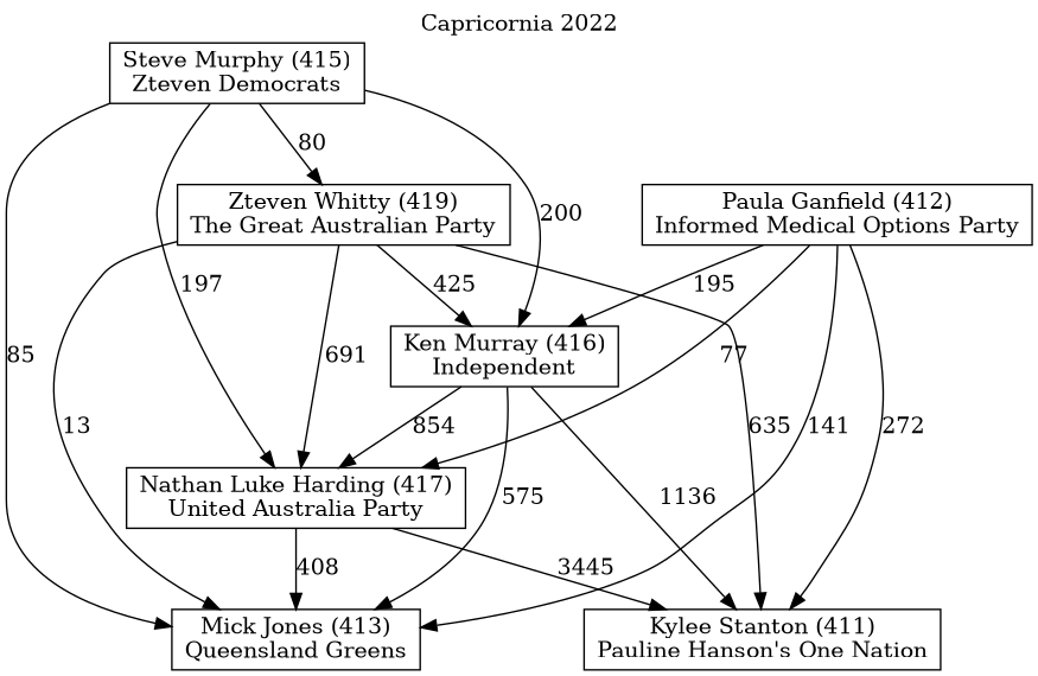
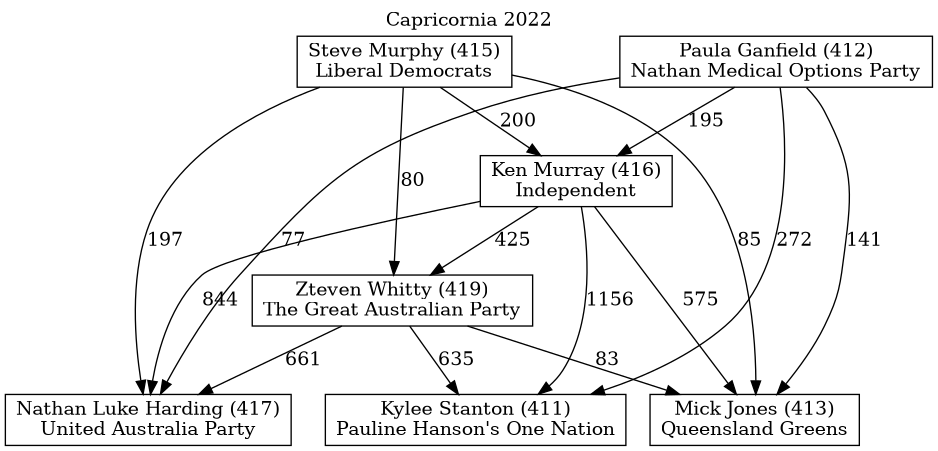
  digraph {
    label="Capricornia 2022"
    labelloc=t
    mclimit=2
    node [shape=box]
    n1 [label="Kylee Stanton (411)\nPauline Hanson's One Nation"]
    n2 [label="Mick Jones (413)\nQueensland Greens"]
    n3 [label="Nathan Luke Harding (417)\nUnited Australia Party"]
    n4 [label="Ken Murray (416)\nIndependent"]
    n5 [label="Zteven Whitty (419)\nThe Great Australian Party"]
-   n6 [label="Steve Murphy (415)\nZteven Democrats"]
-   n7 [label="Paula Ganfield (412)\nInformed Medical Options Party"]
-   n3 -> n1 [label=3445]
-   n3 -> n2 [label=408]
-   n4 -> n1 [label=1136]
+   n6 [label="Steve Murphy (415)\nLiberal Democrats"]
+   n7 [label="Paula Ganfield (412)\nNathan Medical Options Party"]
+   n4 -> n1 [label=1156]
    n4 -> n2 [label=575]
-   n4 -> n3 [label=854]
+   n4 -> n3 [label=844]
    n5 -> n1 [label=635]
-   n5 -> n2 [label=13]
-   n5 -> n3 [label=691]
-   n5 -> n4 [label=425]
+   n5 -> n2 [label=83]
+   n5 -> n3 [label=661]
+   n4 -> n5 [label=425]
    n6 -> n2 [label=85]
    n6 -> n3 [label=197]
    n6 -> n4 [label=200]
    n6 -> n5 [label=80]
    n7 -> n1 [label=272]
    n7 -> n2 [label=141]
    n7 -> n3 [label=77]
    n7 -> n4 [label=195]
  }
